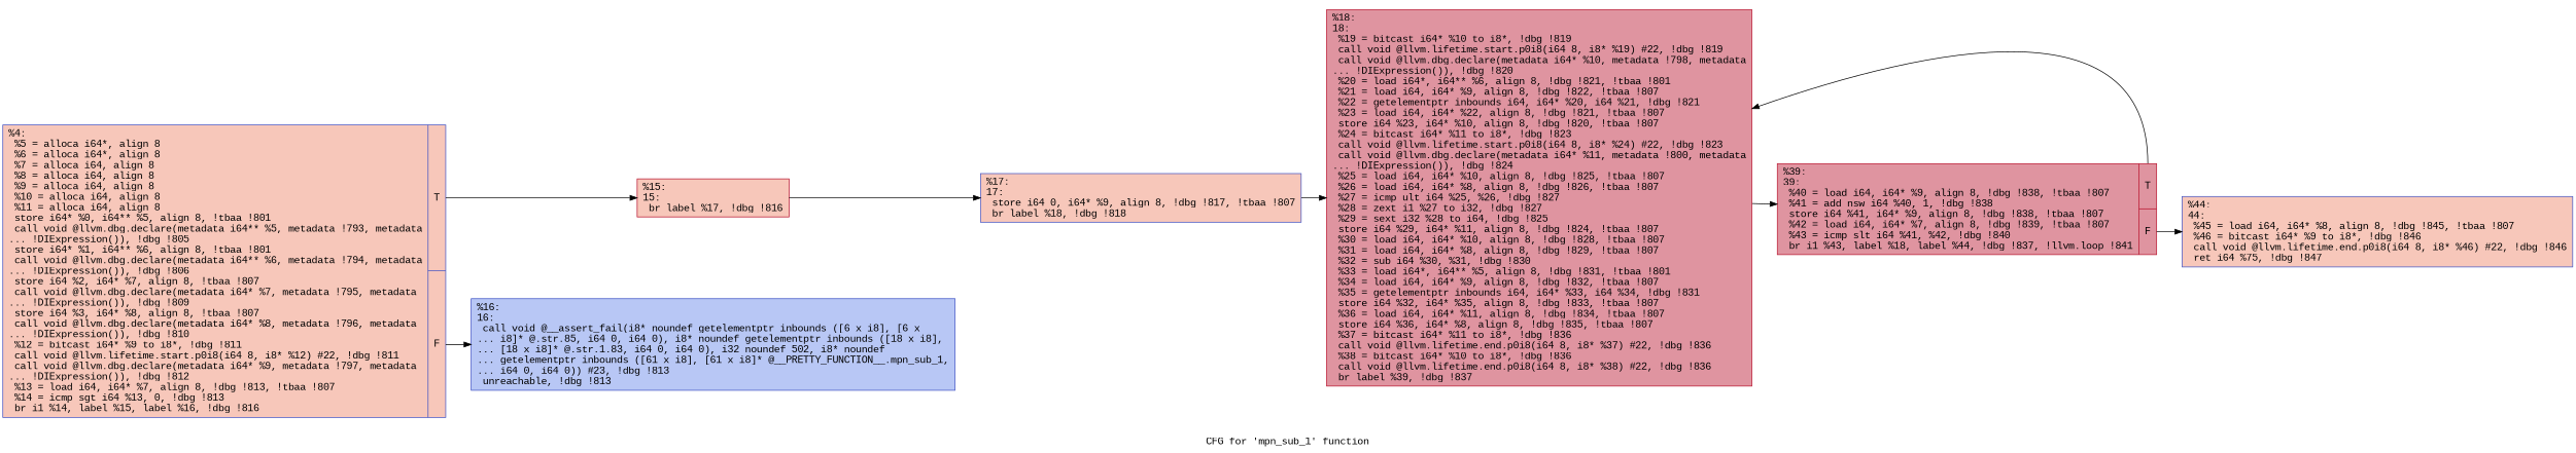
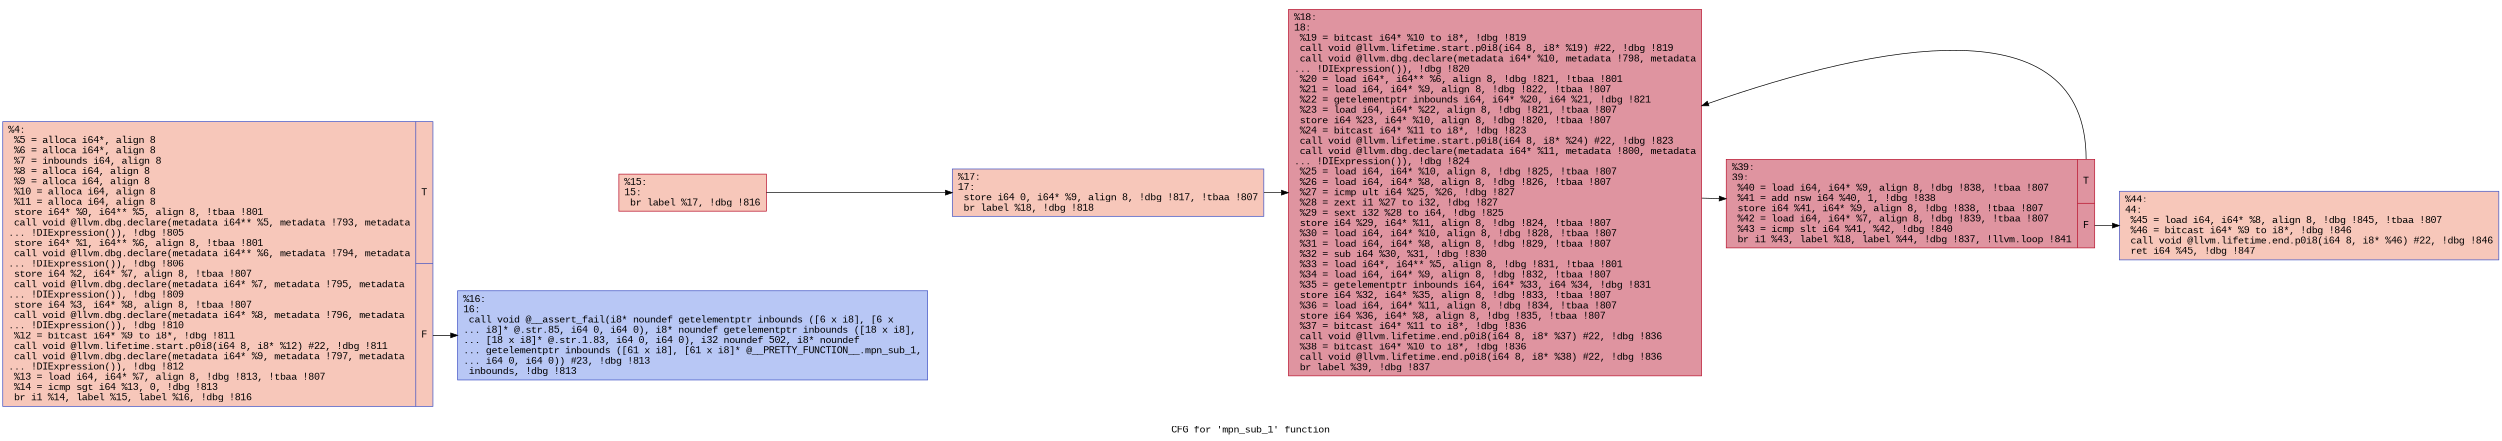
  digraph {
    fontname="Liberation Mono"
    label="CFG for 'mpn_sub_1' function"
    rankdir=LR
    node [color="#3d50c3ff" fillcolor="#ec7f6370" fontname="Liberation Mono" shape=record style=filled]
    edge [fontname="Liberation Mono"]
-   n1 [label="{%4:\l  %5 = alloca i64*, align 8\l  %6 = alloca i64*, align 8\l  %7 = alloca i64, align 8\l  %8 = alloca i64, align 8\l  %9 = alloca i64, align 8\l  %10 = alloca i64, align 8\l  %11 = alloca i64, align 8\l  store i64* %0, i64** %5, align 8, !tbaa !801\l  call void @llvm.dbg.declare(metadata i64** %5, metadata !793, metadata\l... !DIExpression()), !dbg !805\l  store i64* %1, i64** %6, align 8, !tbaa !801\l  call void @llvm.dbg.declare(metadata i64** %6, metadata !794, metadata\l... !DIExpression()), !dbg !806\l  store i64 %2, i64* %7, align 8, !tbaa !807\l  call void @llvm.dbg.declare(metadata i64* %7, metadata !795, metadata\l... !DIExpression()), !dbg !809\l  store i64 %3, i64* %8, align 8, !tbaa !807\l  call void @llvm.dbg.declare(metadata i64* %8, metadata !796, metadata\l... !DIExpression()), !dbg !810\l  %12 = bitcast i64* %9 to i8*, !dbg !811\l  call void @llvm.lifetime.start.p0i8(i64 8, i8* %12) #22, !dbg !811\l  call void @llvm.dbg.declare(metadata i64* %9, metadata !797, metadata\l... !DIExpression()), !dbg !812\l  %13 = load i64, i64* %7, align 8, !dbg !813, !tbaa !807\l  %14 = icmp sgt i64 %13, 0, !dbg !813\l  br i1 %14, label %15, label %16, !dbg !816\l|{<s0>T|<s1>F}}"]
+   n1 [label="{%4:\l  %5 = alloca i64*, align 8\l  %6 = alloca i64*, align 8\l  %7 = inbounds i64, align 8\l  %8 = alloca i64, align 8\l  %9 = alloca i64, align 8\l  %10 = alloca i64, align 8\l  %11 = alloca i64, align 8\l  store i64* %0, i64** %5, align 8, !tbaa !801\l  call void @llvm.dbg.declare(metadata i64** %5, metadata !793, metadata\l... !DIExpression()), !dbg !805\l  store i64* %1, i64** %6, align 8, !tbaa !801\l  call void @llvm.dbg.declare(metadata i64** %6, metadata !794, metadata\l... !DIExpression()), !dbg !806\l  store i64 %2, i64* %7, align 8, !tbaa !807\l  call void @llvm.dbg.declare(metadata i64* %7, metadata !795, metadata\l... !DIExpression()), !dbg !809\l  store i64 %3, i64* %8, align 8, !tbaa !807\l  call void @llvm.dbg.declare(metadata i64* %8, metadata !796, metadata\l... !DIExpression()), !dbg !810\l  %12 = bitcast i64* %9 to i8*, !dbg !811\l  call void @llvm.lifetime.start.p0i8(i64 8, i8* %12) #22, !dbg !811\l  call void @llvm.dbg.declare(metadata i64* %9, metadata !797, metadata\l... !DIExpression()), !dbg !812\l  %13 = load i64, i64* %7, align 8, !dbg !813, !tbaa !807\l  %14 = icmp sgt i64 %13, 0, !dbg !813\l  br i1 %14, label %15, label %16, !dbg !816\l|{<s0>T|<s1>F}}"]
    n2 [color="#b70d28ff" label="{%15:\l15:                                               \l  br label %17, !dbg !816\l}"]
-   n3 [fillcolor="#5f7fe870" label="{%16:\l16:                                               \l  call void @__assert_fail(i8* noundef getelementptr inbounds ([6 x i8], [6 x\l... i8]* @.str.85, i64 0, i64 0), i8* noundef getelementptr inbounds ([18 x i8],\l... [18 x i8]* @.str.1.83, i64 0, i64 0), i32 noundef 502, i8* noundef\l... getelementptr inbounds ([61 x i8], [61 x i8]* @__PRETTY_FUNCTION__.mpn_sub_1,\l... i64 0, i64 0)) #23, !dbg !813\l  unreachable, !dbg !813\l}"]
+   n3 [fillcolor="#5f7fe870" label="{%16:\l16:                                               \l  call void @__assert_fail(i8* noundef getelementptr inbounds ([6 x i8], [6 x\l... i8]* @.str.85, i64 0, i64 0), i8* noundef getelementptr inbounds ([18 x i8],\l... [18 x i8]* @.str.1.83, i64 0, i64 0), i32 noundef 502, i8* noundef\l... getelementptr inbounds ([61 x i8], [61 x i8]* @__PRETTY_FUNCTION__.mpn_sub_1,\l... i64 0, i64 0)) #23, !dbg !813\l  inbounds, !dbg !813\l}"]
    n4 [label="{%17:\l17:                                               \l  store i64 0, i64* %9, align 8, !dbg !817, !tbaa !807\l  br label %18, !dbg !818\l}"]
    n5 [color="#b70d28ff" fillcolor="#b70d2870" label="{%18:\l18:                                               \l  %19 = bitcast i64* %10 to i8*, !dbg !819\l  call void @llvm.lifetime.start.p0i8(i64 8, i8* %19) #22, !dbg !819\l  call void @llvm.dbg.declare(metadata i64* %10, metadata !798, metadata\l... !DIExpression()), !dbg !820\l  %20 = load i64*, i64** %6, align 8, !dbg !821, !tbaa !801\l  %21 = load i64, i64* %9, align 8, !dbg !822, !tbaa !807\l  %22 = getelementptr inbounds i64, i64* %20, i64 %21, !dbg !821\l  %23 = load i64, i64* %22, align 8, !dbg !821, !tbaa !807\l  store i64 %23, i64* %10, align 8, !dbg !820, !tbaa !807\l  %24 = bitcast i64* %11 to i8*, !dbg !823\l  call void @llvm.lifetime.start.p0i8(i64 8, i8* %24) #22, !dbg !823\l  call void @llvm.dbg.declare(metadata i64* %11, metadata !800, metadata\l... !DIExpression()), !dbg !824\l  %25 = load i64, i64* %10, align 8, !dbg !825, !tbaa !807\l  %26 = load i64, i64* %8, align 8, !dbg !826, !tbaa !807\l  %27 = icmp ult i64 %25, %26, !dbg !827\l  %28 = zext i1 %27 to i32, !dbg !827\l  %29 = sext i32 %28 to i64, !dbg !825\l  store i64 %29, i64* %11, align 8, !dbg !824, !tbaa !807\l  %30 = load i64, i64* %10, align 8, !dbg !828, !tbaa !807\l  %31 = load i64, i64* %8, align 8, !dbg !829, !tbaa !807\l  %32 = sub i64 %30, %31, !dbg !830\l  %33 = load i64*, i64** %5, align 8, !dbg !831, !tbaa !801\l  %34 = load i64, i64* %9, align 8, !dbg !832, !tbaa !807\l  %35 = getelementptr inbounds i64, i64* %33, i64 %34, !dbg !831\l  store i64 %32, i64* %35, align 8, !dbg !833, !tbaa !807\l  %36 = load i64, i64* %11, align 8, !dbg !834, !tbaa !807\l  store i64 %36, i64* %8, align 8, !dbg !835, !tbaa !807\l  %37 = bitcast i64* %11 to i8*, !dbg !836\l  call void @llvm.lifetime.end.p0i8(i64 8, i8* %37) #22, !dbg !836\l  %38 = bitcast i64* %10 to i8*, !dbg !836\l  call void @llvm.lifetime.end.p0i8(i64 8, i8* %38) #22, !dbg !836\l  br label %39, !dbg !837\l}"]
    n6 [color="#b70d28ff" fillcolor="#b70d2870" label="{%39:\l39:                                               \l  %40 = load i64, i64* %9, align 8, !dbg !838, !tbaa !807\l  %41 = add nsw i64 %40, 1, !dbg !838\l  store i64 %41, i64* %9, align 8, !dbg !838, !tbaa !807\l  %42 = load i64, i64* %7, align 8, !dbg !839, !tbaa !807\l  %43 = icmp slt i64 %41, %42, !dbg !840\l  br i1 %43, label %18, label %44, !dbg !837, !llvm.loop !841\l|{<s0>T|<s1>F}}"]
-   n7 [label="{%44:\l44:                                               \l  %45 = load i64, i64* %8, align 8, !dbg !845, !tbaa !807\l  %46 = bitcast i64* %9 to i8*, !dbg !846\l  call void @llvm.lifetime.end.p0i8(i64 8, i8* %46) #22, !dbg !846\l  ret i64 %75, !dbg !847\l}"]
-   n1 -> n2 [tailport=s0]
+   n7 [label="{%44:\l44:                                               \l  %45 = load i64, i64* %8, align 8, !dbg !845, !tbaa !807\l  %46 = bitcast i64* %9 to i8*, !dbg !846\l  call void @llvm.lifetime.end.p0i8(i64 8, i8* %46) #22, !dbg !846\l  ret i64 %45, !dbg !847\l}"]
    n1 -> n3 [tailport=s1]
    n2 -> n4
    n4 -> n5
    n5 -> n6
    n6 -> n5 [tailport=s0]
    n6 -> n7 [tailport=s1]
  }
